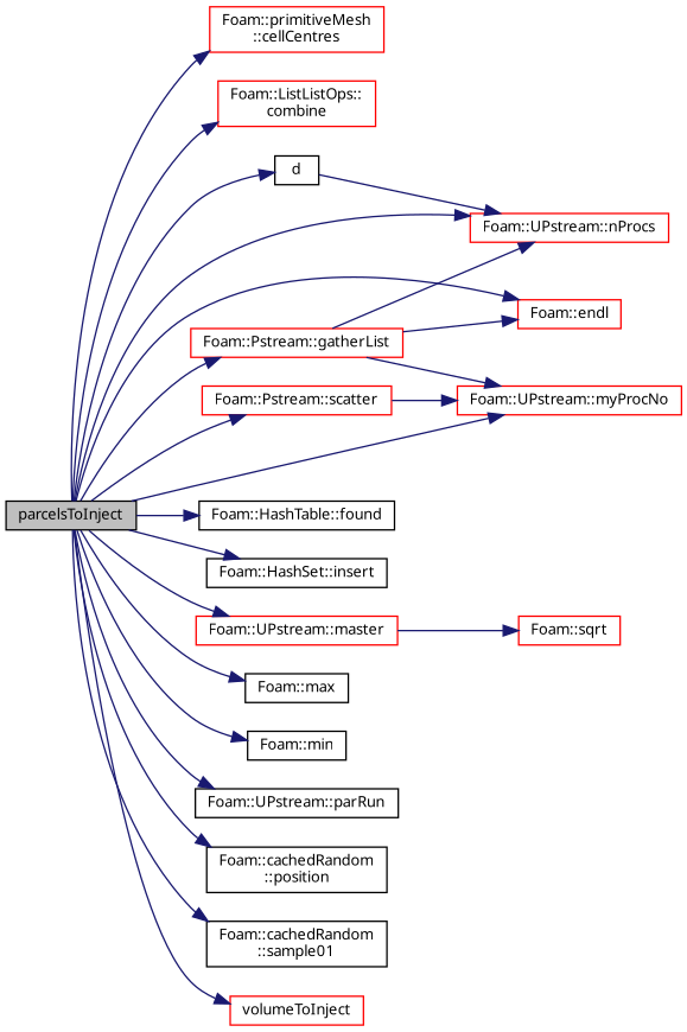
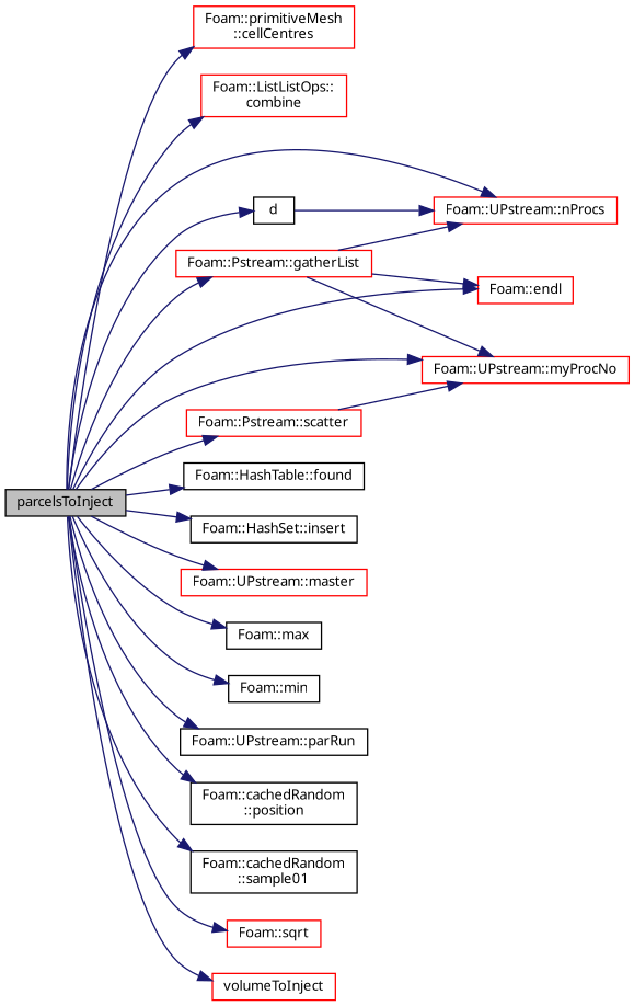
  digraph {
    fontname="Noto Sans"
    rankdir=LR
    node [color=red fontname="Noto Sans" fontsize=10 shape=record]
    edge [color=midnightblue fontname="Noto Sans" fontsize=10 labelfontname=FreeSans labelfontsize=10 style=solid]
    n1 [color=black fillcolor=grey75 fontcolor=black height=0.2 label=parcelsToInject style=filled width=0.4]
    n2 [height=0.2 label="Foam::primitiveMesh\l::cellCentres" width=0.4]
    n3 [height=0.2 label="Foam::ListListOps::\lcombine" width=0.4]
    n4 [color=black height=0.2 label=d width=0.4]
    n5 [height=0.2 label="Foam::endl" width=0.4]
    n6 [color=black height=0.2 label="Foam::HashTable::found" width=0.4]
    n7 [height=0.2 label="Foam::Pstream::gatherList" width=0.4]
    n8 [height=0.2 label="Foam::UPstream::nProcs" width=0.4]
    n9 [height=0.2 label="Foam::UPstream::myProcNo" width=0.4]
    n10 [color=black height=0.2 label="Foam::HashSet::insert" width=0.4]
    n11 [height=0.2 label="Foam::UPstream::master" width=0.4]
    n12 [color=black height=0.2 label="Foam::max" width=0.4]
    n13 [color=black height=0.2 label="Foam::min" width=0.4]
    n14 [color=black height=0.2 label="Foam::UPstream::parRun" width=0.4]
    n15 [color=black height=0.2 label="Foam::cachedRandom\l::position" width=0.4]
    n16 [color=black height=0.2 label="Foam::cachedRandom\l::sample01" width=0.4]
    n17 [height=0.2 label="Foam::Pstream::scatter" width=0.4]
    n18 [height=0.2 label="Foam::sqrt" width=0.4]
    n19 [height=0.2 label=volumeToInject width=0.4]
    n1 -> n2
    n1 -> n3
    n1 -> n4
    n1 -> n5
    n1 -> n6
    n1 -> n7
    n1 -> n8
    n1 -> n9
    n1 -> n10
    n1 -> n11
    n1 -> n12
    n1 -> n13
    n1 -> n14
    n1 -> n15
    n1 -> n16
    n1 -> n17
-   n11 -> n18
+   n1 -> n18
    n1 -> n19
    n4 -> n8
    n7 -> n5
    n7 -> n8
    n7 -> n9
    n17 -> n9
  }
